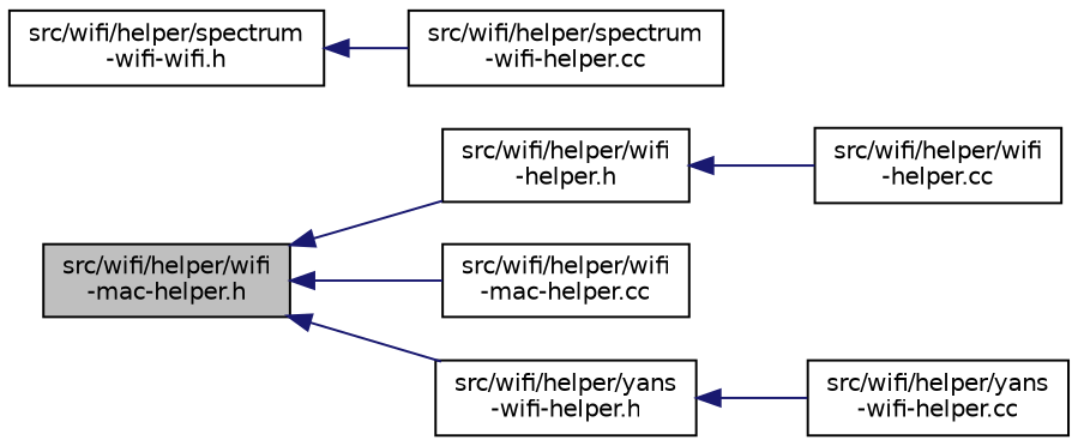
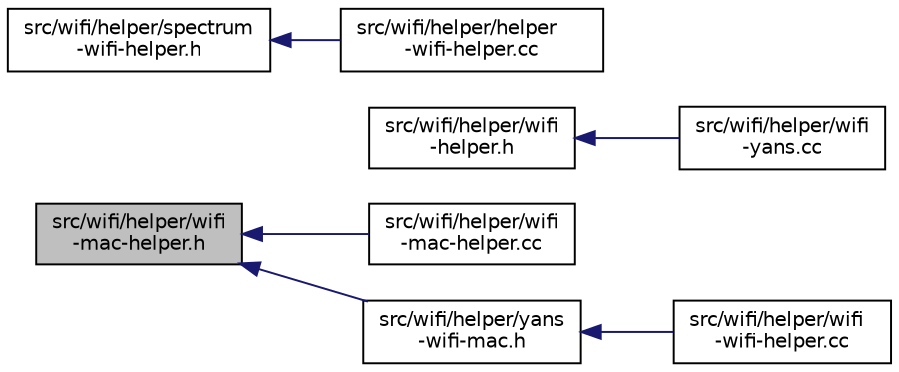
  digraph {
    rankdir=LR
    node [color=black fillcolor=white fontname=Helvetica fontsize=10 shape=record style=filled]
    edge [color=midnightblue dir=back fontname=Helvetica fontsize=10 labelfontname=Helvetica labelfontsize=10 style=solid]
    n1 [fillcolor=grey75 fontcolor=black height=0.2 label="src/wifi/helper/wifi\l-mac-helper.h" width=0.4]
    n2 [height=0.2 label="src/wifi/helper/wifi\l-helper.h" width=0.4]
    n3 [height=0.2 label="src/wifi/helper/wifi\l-mac-helper.cc" width=0.4]
-   n4 [height=0.2 label="src/wifi/helper/yans\l-wifi-helper.h" width=0.4]
-   n5 [height=0.2 label="src/wifi/helper/wifi\l-helper.cc" width=0.4]
-   n6 [height=0.2 label="src/wifi/helper/spectrum\l-wifi-wifi.h" width=0.4]
-   n7 [height=0.2 label="src/wifi/helper/spectrum\l-wifi-helper.cc" width=0.4]
-   n8 [height=0.2 label="src/wifi/helper/yans\l-wifi-helper.cc" width=0.4]
-   n1 -> n2
+   n4 [height=0.2 label="src/wifi/helper/yans\l-wifi-mac.h" width=0.4]
+   n5 [height=0.2 label="src/wifi/helper/wifi\l-yans.cc" width=0.4]
+   n6 [height=0.2 label="src/wifi/helper/spectrum\l-wifi-helper.h" width=0.4]
+   n7 [height=0.2 label="src/wifi/helper/helper\l-wifi-helper.cc" width=0.4]
+   n8 [height=0.2 label="src/wifi/helper/wifi\l-wifi-helper.cc" width=0.4]
    n1 -> n3
    n1 -> n4
    n2 -> n5
    n4 -> n8
    n6 -> n7
  }
